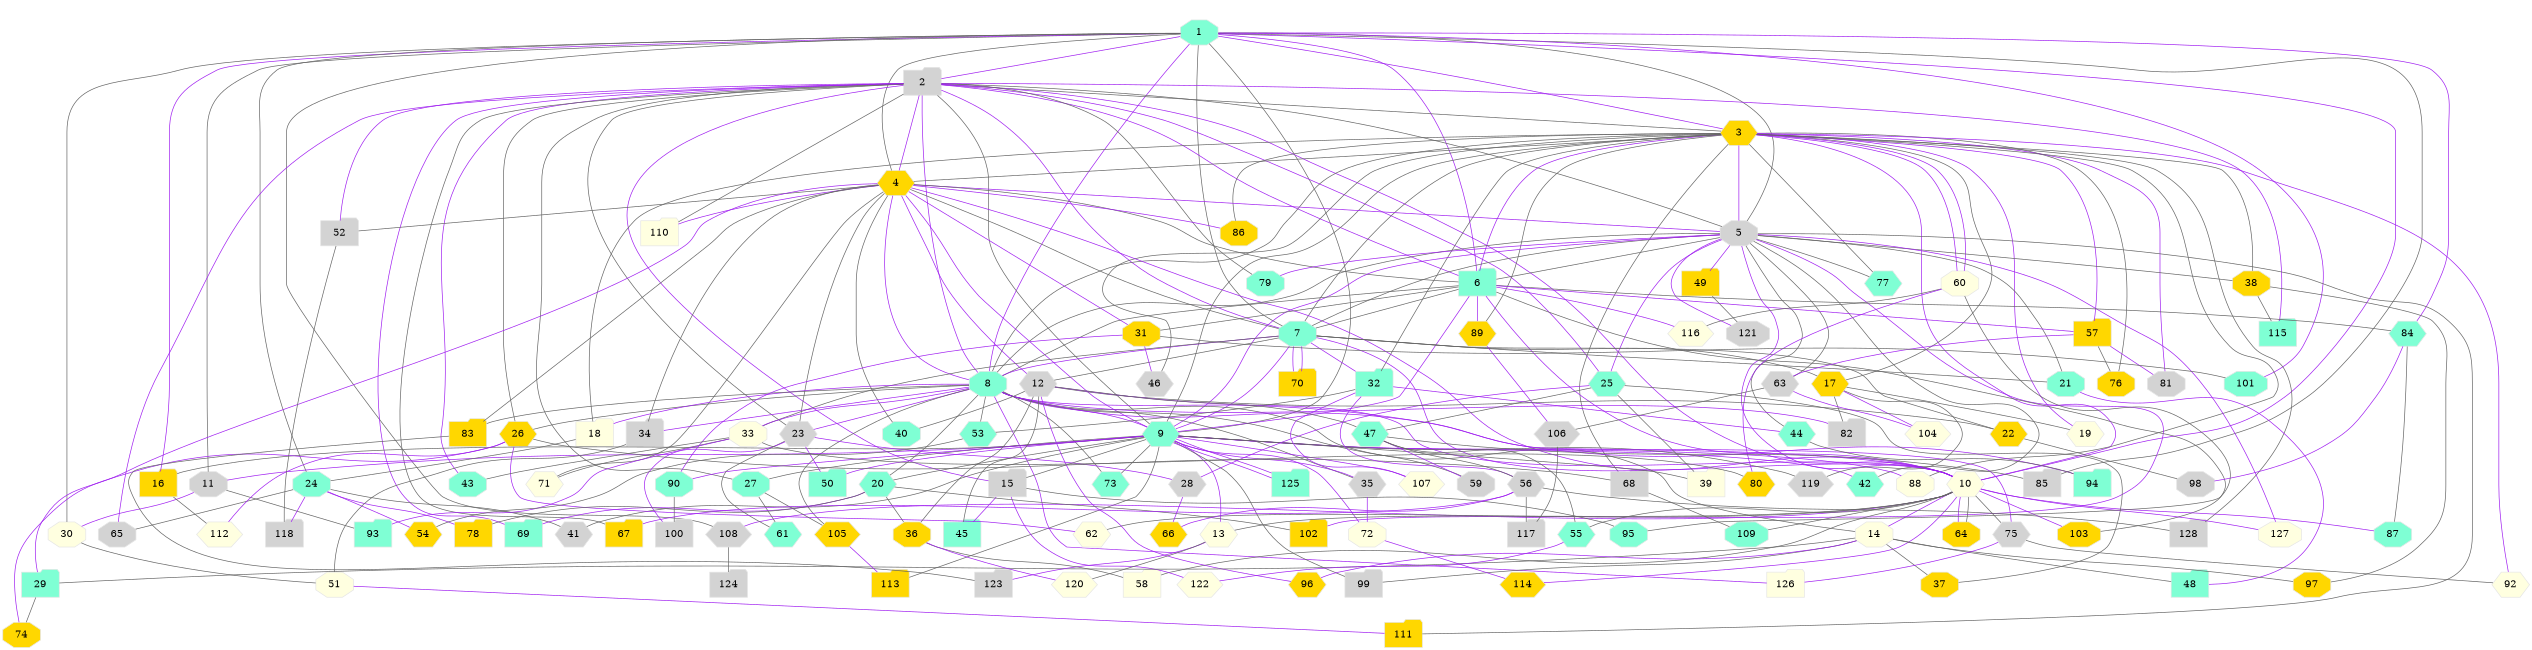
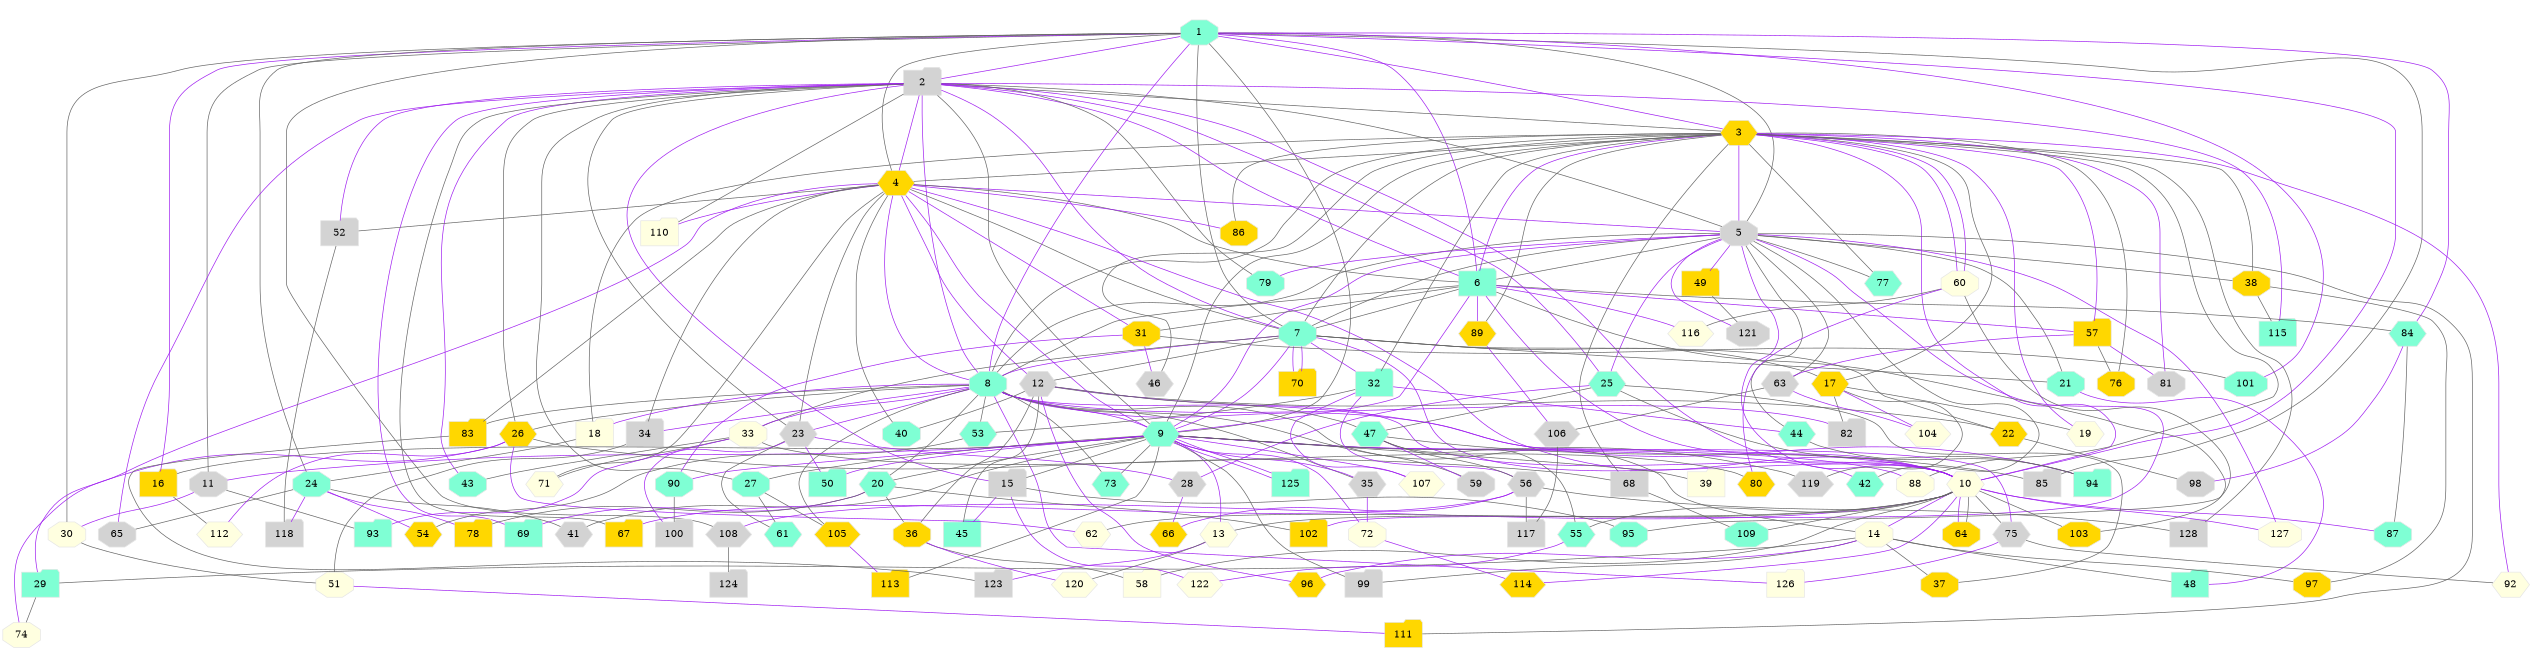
  graph {
    node [color=gray90 fillcolor=aquamarine shape=hexagon style=filled]
    edge [color=gray40]
    1 [shape=octagon]
    2 [fillcolor=lightgrey shape=folder]
    3 [fillcolor=gold]
    4 [fillcolor=gold]
    5 [fillcolor=lightgrey shape=octagon]
    6 [shape=folder]
    7 [shape=octagon]
    8 [shape=octagon]
    9
    10 [fillcolor=lightyellow]
    11 [fillcolor=lightgrey shape=octagon]
    16 [fillcolor=gold shape=folder]
    24 [shape=octagon]
    30 [fillcolor=lightyellow shape=octagon]
    84
    85 [fillcolor=lightgrey shape=folder]
    101 [shape=octagon]
    108 [fillcolor=lightgrey]
    15 [fillcolor=lightgrey shape=folder]
    23 [fillcolor=lightgrey]
    25
    26 [fillcolor=gold]
    27 [shape=octagon]
    43 [shape=octagon]
    52 [fillcolor=lightgrey shape=folder]
    65 [fillcolor=lightgrey shape=octagon]
    67 [fillcolor=gold shape=folder]
    69 [shape=folder]
    79 [shape=octagon]
    110 [fillcolor=lightyellow shape=folder]
    115 [shape=folder]
    17 [fillcolor=gold]
    18 [fillcolor=lightyellow shape=folder]
    19 [fillcolor=lightyellow]
    32 [shape=folder]
    38 [fillcolor=gold shape=octagon]
    46 [fillcolor=lightgrey]
    57 [fillcolor=gold shape=folder]
    60 [fillcolor=lightyellow shape=octagon]
    68 [fillcolor=lightgrey shape=folder]
    76 [fillcolor=gold shape=octagon]
    77
    81 [fillcolor=lightgrey shape=octagon]
    86 [fillcolor=gold shape=octagon]
    88 [fillcolor=lightyellow shape=octagon]
    89 [fillcolor=gold]
    92 [fillcolor=lightyellow]
    128 [fillcolor=lightgrey shape=folder]
    12 [fillcolor=lightgrey]
    29 [shape=folder]
    31 [fillcolor=gold shape=octagon]
    34 [fillcolor=lightgrey shape=folder]
    40 [shape=octagon]
    71 [fillcolor=lightyellow]
    83 [fillcolor=gold shape=folder]
    49 [fillcolor=gold shape=folder]
    21 [shape=octagon]
    42
    44
    63 [fillcolor=lightgrey]
    102 [fillcolor=gold shape=folder]
    111 [fillcolor=gold shape=folder]
    121 [fillcolor=lightgrey shape=octagon]
    127 [fillcolor=lightyellow shape=octagon]
    103 [fillcolor=gold shape=octagon]
    116 [fillcolor=lightyellow]
    22 [fillcolor=gold]
    33 [fillcolor=lightyellow shape=octagon]
    70 [fillcolor=gold shape=folder]
    14 [fillcolor=lightyellow shape=octagon]
    20
    35 [fillcolor=lightgrey]
    53
    59 [fillcolor=lightgrey shape=octagon]
    73
    82 [fillcolor=lightgrey shape=folder]
    94 [shape=folder]
    105 [fillcolor=gold]
    126 [fillcolor=lightyellow shape=folder]
    13 [fillcolor=lightyellow]
    39 [fillcolor=lightyellow shape=folder]
    41 [fillcolor=lightgrey]
    50 [shape=folder]
    72 [fillcolor=lightyellow shape=octagon]
    90 [shape=octagon]
    99 [fillcolor=lightgrey shape=folder]
    107 [fillcolor=lightyellow]
    113 [fillcolor=gold shape=folder]
    119 [fillcolor=lightgrey]
    125 [shape=folder]
    55
    58 [fillcolor=lightyellow shape=folder]
    62 [fillcolor=lightyellow]
    64 [fillcolor=gold shape=octagon]
    75 [fillcolor=lightgrey]
    87 [shape=octagon]
    109 [shape=octagon]
    114 [fillcolor=gold]
    93 [shape=folder]
    112 [fillcolor=lightyellow]
    78 [fillcolor=gold shape=folder]
    54 [fillcolor=gold]
    118 [fillcolor=lightgrey shape=folder]
    51 [fillcolor=lightyellow shape=octagon]
    98 [fillcolor=lightgrey shape=octagon]
    124 [fillcolor=lightgrey shape=folder]
    45 [shape=folder]
    95 [shape=octagon]
    122 [fillcolor=lightyellow]
    28 [fillcolor=lightgrey]
    61
    100 [fillcolor=lightgrey shape=folder]
    47
    37 [fillcolor=gold shape=octagon]
-   74 [fillcolor=gold shape=octagon]
+   74 [fillcolor=lightyellow shape=octagon]
    104 [fillcolor=lightyellow]
    56 [fillcolor=lightgrey]
    97 [fillcolor=gold shape=octagon]
    80 [fillcolor=gold]
    106 [fillcolor=lightgrey]
    36 [fillcolor=gold shape=octagon]
    96 [fillcolor=gold]
    123 [fillcolor=lightgrey shape=folder]
    48 [shape=folder]
    120 [fillcolor=lightyellow]
    66 [fillcolor=gold]
    117 [fillcolor=lightgrey shape=folder]
    1 -- 2 [color=purple]
    1 -- 3 [color=purple]
    1 -- 4
    1 -- 5
    1 -- 6 [color=purple]
    1 -- 7
    1 -- 8 [color=purple]
    1 -- 9
    1 -- 10 [color=purple]
    1 -- 11
    1 -- 16 [color=purple]
    1 -- 24
    1 -- 30
    1 -- 84 [color=purple]
    1 -- 85
    1 -- 101 [color=purple]
    1 -- 108
    2 -- 3
    2 -- 4 [color=purple]
    2 -- 5
    2 -- 6 [color=purple]
    2 -- 7 [color=purple]
    2 -- 8 [color=purple]
    2 -- 9
    2 -- 10 [color=purple]
    2 -- 15 [color=purple]
    2 -- 23
    2 -- 25 [color=purple]
    2 -- 26
    2 -- 27
    2 -- 43 [color=purple]
    2 -- 52 [color=purple]
    2 -- 65 [color=purple]
    2 -- 67
    2 -- 69 [color=purple]
    2 -- 79
    2 -- 110
    2 -- 115 [color=purple]
    3 -- 4
    3 -- 5 [color=purple]
    3 -- 6 [color=purple]
    3 -- 7
    3 -- 8
    3 -- 9
    3 -- 10 [color=purple]
    3 -- 17
    3 -- 18
    3 -- 19 [color=purple]
    3 -- 32
    3 -- 38
    3 -- 46
    3 -- 57 [color=purple]
    3 -- 60 [color=purple]
    3 -- 60 [color=purple]
    3 -- 68
    3 -- 76
    3 -- 77
    3 -- 81 [color=purple]
    3 -- 86
    3 -- 88
    3 -- 89
    3 -- 92 [color=purple]
    3 -- 128
    4 -- 5 [color=purple]
    4 -- 6
    4 -- 7
    4 -- 8 [color=purple]
    4 -- 9 [color=purple]
    4 -- 10 [color=purple]
    4 -- 23
    4 -- 52
    4 -- 110 [color=purple]
    4 -- 86 [color=purple]
    4 -- 12 [color=purple]
    4 -- 29 [color=purple]
    4 -- 31 [color=purple]
    4 -- 34
    4 -- 40
    4 -- 71
    4 -- 83
    5 -- 6
    5 -- 7
    5 -- 8
    5 -- 9 [color=purple]
    5 -- 10 [color=purple]
    5 -- 25 [color=purple]
    5 -- 79 [color=purple]
    5 -- 38
    5 -- 77
    5 -- 49 [color=purple]
    5 -- 21
    5 -- 42
    5 -- 44
    5 -- 63
    5 -- 102 [color=purple]
    5 -- 111
    5 -- 121 [color=purple]
    5 -- 127 [color=purple]
    6 -- 7
    6 -- 8
    6 -- 9 [color=purple]
    6 -- 10 [color=purple]
    6 -- 84
    6 -- 57 [color=purple]
    6 -- 89 [color=purple]
    6 -- 31
    6 -- 103
    6 -- 116 [color=purple]
    7 -- 8 [color=purple]
    7 -- 9 [color=purple]
    7 -- 10 [color=purple]
    7 -- 17
    7 -- 32 [color=purple]
    7 -- 12
    7 -- 21
    7 -- 22
    7 -- 33
    7 -- 70 [color=purple]
    7 -- 70 [color=purple]
    8 -- 9 [color=purple]
    8 -- 10 [color=purple]
    8 -- 23 [color=purple]
    8 -- 26
    8 -- 18 [color=purple]
    8 -- 34 [color=purple]
    8 -- 83
    8 -- 33 [color=purple]
    8 -- 14
    8 -- 20
    8 -- 35
    8 -- 53
    8 -- 59
    8 -- 73
    8 -- 82 [color=purple]
    8 -- 94 [color=purple]
    8 -- 105
    8 -- 126 [color=purple]
    9 -- 10 [color=purple]
    9 -- 11 [color=purple]
    9 -- 16
    9 -- 15
    9 -- 27
    9 -- 88 [color=purple]
    9 -- 42 [color=purple]
    9 -- 20
    9 -- 35 [color=purple]
    9 -- 73
    9 -- 13 [color=purple]
    9 -- 39
    9 -- 41
    9 -- 50 [color=purple]
    9 -- 72 [color=purple]
    9 -- 90 [color=purple]
    9 -- 99
    9 -- 107 [color=purple]
    9 -- 113
    9 -- 119
    9 -- 125 [color=purple]
    9 -- 125 [color=purple]
    10 -- 108 [color=purple]
    10 -- 127 [color=purple]
-   10 -- 103 [color=purple]
+   10 -- 103
    10 -- 14 [color=purple]
    10 -- 13
    10 -- 55
    10 -- 58
    10 -- 62
    10 -- 64 [color=purple]
    10 -- 64
    10 -- 75
    10 -- 87 [color=purple]
    10 -- 109
    10 -- 114 [color=purple]
    11 -- 30 [color=purple]
    11 -- 93
    16 -- 112
    24 -- 65
    24 -- 41
    24 -- 78 [color=purple]
    24 -- 54 [color=purple]
    24 -- 118 [color=purple]
    30 -- 51
    84 -- 87
    84 -- 98 [color=purple]
    108 -- 124
    15 -- 45 [color=purple]
    15 -- 95
    15 -- 122 [color=purple]
    23 -- 50 [color=purple]
    23 -- 28 [color=purple]
    23 -- 61
    23 -- 100 [color=purple]
-   25 -- 39
+   25 -- 94
    25 -- 28 [color=purple]
    25 -- 47
    25 -- 37
    26 -- 68
    26 -- 62 [color=purple]
    26 -- 112 [color=purple]
    26 -- 74 [color=purple]
    27 -- 105
    27 -- 61
    52 -- 118
    17 -- 19
    17 -- 82
    17 -- 119
    17 -- 104 [color=purple]
    18 -- 24
    32 -- 44 [color=purple]
    32 -- 53
    32 -- 107 [color=purple]
    32 -- 56 [color=purple]
    38 -- 115
    38 -- 97
    57 -- 76
    57 -- 81 [color=purple]
    57 -- 63 [color=purple]
    60 -- 116
    60 -- 95
    60 -- 80 [color=purple]
    68 -- 109
    89 -- 106 [color=purple]
    12 -- 40
    12 -- 22
    12 -- 75 [color=purple]
    12 -- 45
    12 -- 47
    12 -- 36
    12 -- 96 [color=purple]
    29 -- 74
    31 -- 101
    31 -- 46 [color=purple]
    31 -- 90 [color=purple]
    34 -- 51
    83 -- 123
    49 -- 121
    21 -- 48 [color=purple]
    44 -- 94
    63 -- 104 [color=purple]
    63 -- 106
    22 -- 98
    33 -- 43
    33 -- 71
    33 -- 93 [color=purple]
    33 -- 80
    14 -- 29
    14 -- 99
    14 -- 37
    14 -- 97
    14 -- 96 [color=purple]
    14 -- 48
    20 -- 69 [color=purple]
    20 -- 102
    20 -- 78
    20 -- 36
    35 -- 72 [color=purple]
    53 -- 54
    105 -- 113 [color=purple]
    13 -- 123 [color=purple]
    13 -- 120
    72 -- 114 [color=purple]
    90 -- 100
    55 -- 122 [color=purple]
    75 -- 92
    75 -- 126 [color=purple]
    51 -- 111 [color=purple]
    28 -- 66 [color=purple]
    47 -- 85
    47 -- 59 [color=purple]
    47 -- 55
    47 -- 56
    56 -- 67 [color=purple]
    56 -- 128
    56 -- 66 [color=purple]
    56 -- 117
    106 -- 117
    36 -- 58
    36 -- 120 [color=purple]
  }
